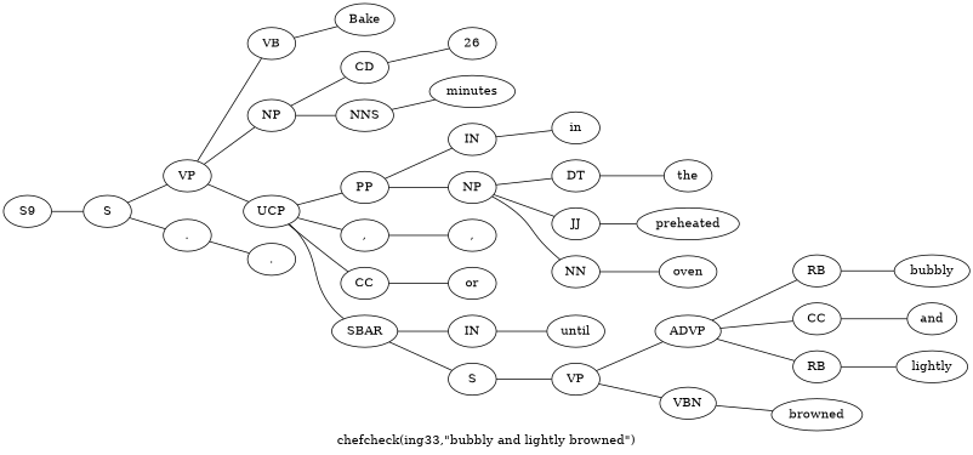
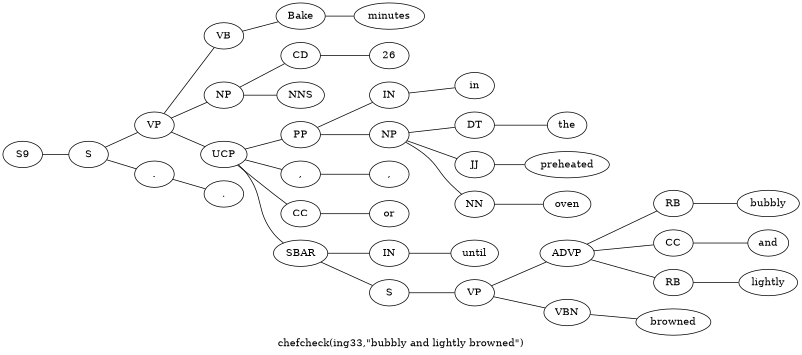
  graph {
    label="chefcheck(ing33,\"bubbly and lightly browned\")"
    rankdir=LR
    n1 [label=S9]
    n2 [label=S]
    n3 [label=VP]
    n4 [label="."]
    n5 [label=VB]
    n6 [label=NP]
    n7 [label=UCP]
    n8 [label="."]
    n9 [label=Bake]
    n10 [label=CD]
    n11 [label=NNS]
    n12 [label=PP]
    n13 [label=","]
    n14 [label=CC]
    n15 [label=SBAR]
    n16 [label=26]
    n17 [label=minutes]
    n18 [label=IN]
    n19 [label=NP]
    n20 [label=","]
    n21 [label=or]
    n22 [label=IN]
    n23 [label=S]
    n24 [label=in]
    n25 [label=DT]
    n26 [label=JJ]
    n27 [label=NN]
    n28 [label=the]
    n29 [label=preheated]
    n30 [label=oven]
    n31 [label=until]
    n32 [label=VP]
    n33 [label=ADVP]
    n34 [label=VBN]
    n35 [label=RB]
    n36 [label=CC]
    n37 [label=RB]
    n38 [label=browned]
    n39 [label=bubbly]
    n40 [label=and]
    n41 [label=lightly]
    n1 -- n2
    n2 -- n3
    n2 -- n4
    n3 -- n5
    n3 -- n6
    n3 -- n7
    n4 -- n8
    n5 -- n9
    n6 -- n10
    n6 -- n11
    n7 -- n12
    n7 -- n13
    n7 -- n14
    n7 -- n15
    n10 -- n16
-   n11 -- n17
+   n9 -- n17
    n12 -- n18
    n12 -- n19
    n13 -- n20
    n14 -- n21
    n15 -- n22
    n15 -- n23
    n18 -- n24
    n19 -- n25
    n19 -- n26
    n19 -- n27
    n22 -- n31
    n23 -- n32
    n25 -- n28
    n26 -- n29
    n27 -- n30
    n32 -- n33
    n32 -- n34
    n33 -- n35
    n33 -- n36
    n33 -- n37
    n34 -- n38
    n35 -- n39
    n36 -- n40
    n37 -- n41
  }
